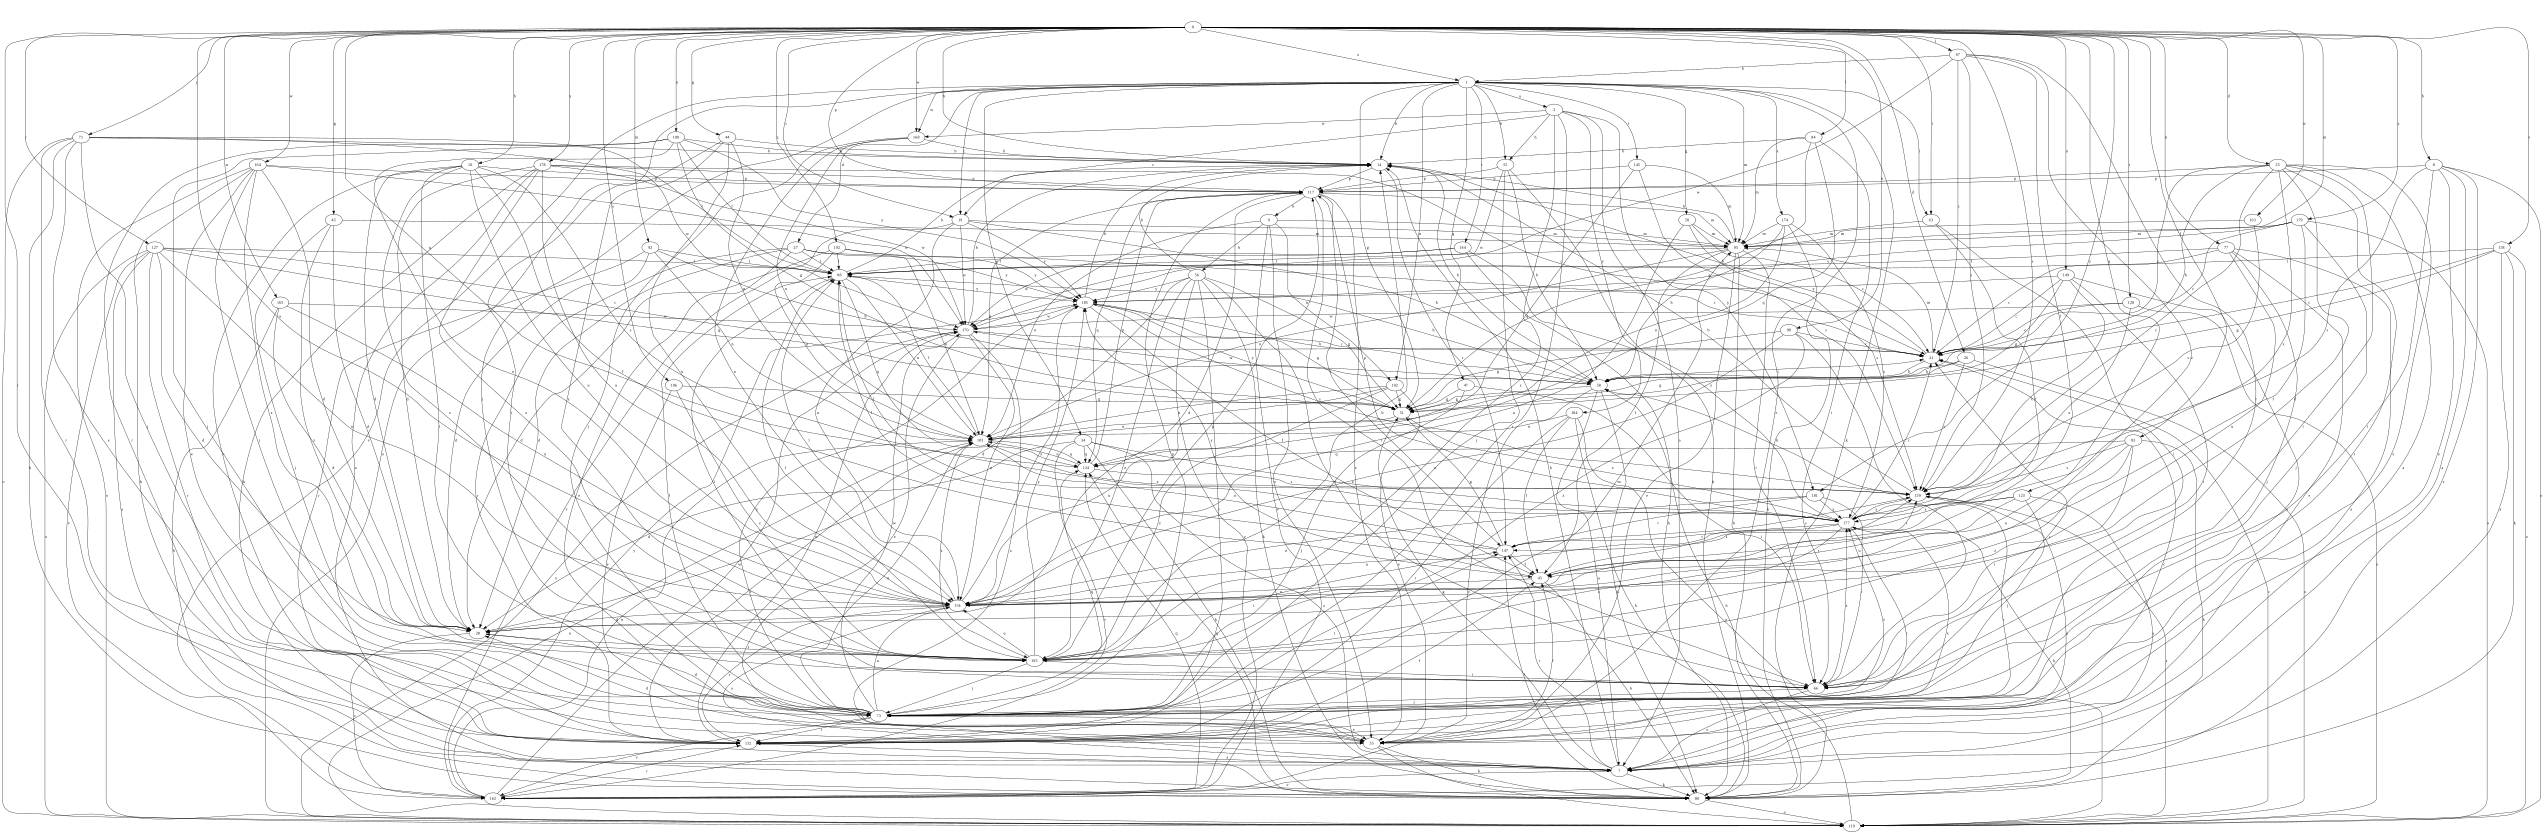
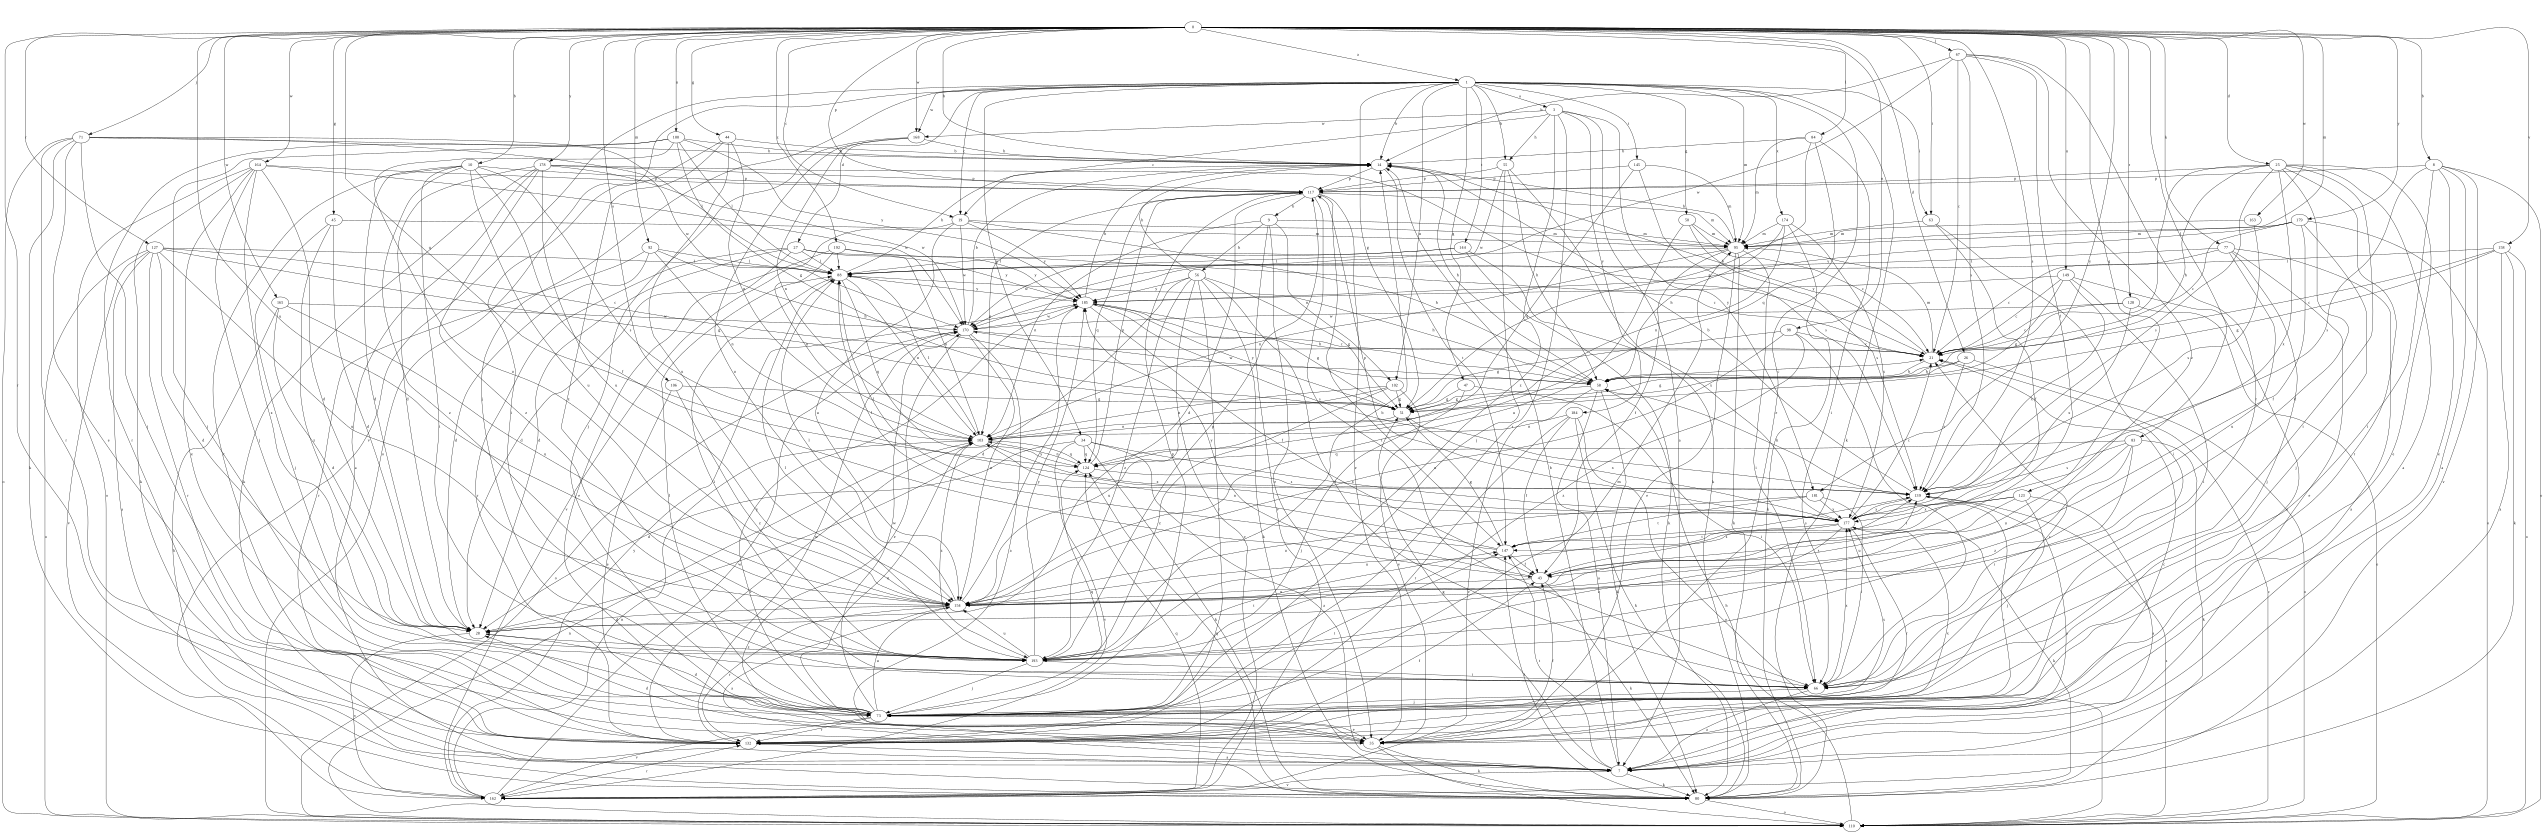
  strict digraph {
    fontname="Liberation Serif"
    node [fontname="Liberation Serif"]
    edge [fontname="Liberation Serif"]
    0
    1
    8
    10
    14
    19
    25
    26
    44
    45
    63
    67
    71
    77
    83
    84
    92
    95
    98
    100
    106
    117
    123
    124
    127
    128
    132
    139
    149
    154
    158
    163
    164
    165
    168
    178
    179
    181
    192
    3
    27
    34
    35
    47
    50
    51
    55
    73
    80
    102
    110
    144
    145
    162
    174
    7
    66
    9
    56
    103
    193
    28
    43
    147
    58
    170
    185
    21
    177
    88
    184
    0 -> 1 [label=a]
    0 -> 8 [label=b]
    0 -> 10 [label=b]
    0 -> 14 [label=b]
    0 -> 19 [label=c]
    0 -> 25 [label=d]
    0 -> 26 [label=d]
    0 -> 44 [label=g]
    0 -> 45 [label=g]
    0 -> 63 [label=i]
    0 -> 67 [label=j]
    0 -> 71 [label=j]
    0 -> 77 [label=k]
    0 -> 83 [label=l]
    0 -> 84 [label=l]
    0 -> 92 [label=m]
    0 -> 95 [label=m]
    0 -> 98 [label=n]
    0 -> 100 [label=n]
    0 -> 106 [label=o]
    0 -> 117 [label=p]
    0 -> 123 [label=q]
    0 -> 124 [label=q]
    0 -> 127 [label=r]
    0 -> 128 [label=r]
    0 -> 132 [label=r]
    0 -> 139 [label=s]
    0 -> 149 [label=u]
    0 -> 154 [label=u]
    0 -> 158 [label=v]
    0 -> 163 [label=w]
    0 -> 164 [label=w]
    0 -> 165 [label=w]
    0 -> 168 [label=w]
    0 -> 178 [label=y]
    0 -> 179 [label=y]
    0 -> 181 [label=y]
    0 -> 192 [label=z]
    1 -> 14 [label=b]
    1 -> 19 [label=c]
    1 -> 63 [label=i]
    1 -> 95 [label=m]
    1 -> 168 [label=w]
    1 -> 3 [label=a]
    1 -> 27 [label=d]
    1 -> 34 [label=e]
    1 -> 35 [label=e]
    1 -> 47 [label=g]
    1 -> 50 [label=g]
    1 -> 51 [label=g]
    1 -> 55 [label=h]
    1 -> 73 [label=j]
    1 -> 80 [label=k]
    1 -> 102 [label=n]
    1 -> 110 [label=o]
    1 -> 144 [label=t]
    1 -> 145 [label=t]
    1 -> 162 [label=v]
    1 -> 174 [label=x]
    8 -> 117 [label=p]
    8 -> 139 [label=s]
    8 -> 35 [label=e]
    8 -> 110 [label=o]
    8 -> 162 [label=v]
    8 -> 7 [label=a]
    8 -> 66 [label=i]
    10 -> 117 [label=p]
    10 -> 132 [label=r]
    10 -> 139 [label=s]
    10 -> 154 [label=u]
    10 -> 66 [label=i]
    10 -> 193 [label=z]
    10 -> 28 [label=d]
    10 -> 43 [label=f]
    14 -> 117 [label=p]
    14 -> 147 [label=t]
    14 -> 58 [label=h]
    19 -> 95 [label=m]
    19 -> 154 [label=u]
    19 -> 162 [label=v]
    19 -> 58 [label=h]
    19 -> 170 [label=w]
    19 -> 185 [label=y]
    25 -> 117 [label=p]
    25 -> 132 [label=r]
    25 -> 139 [label=s]
    25 -> 35 [label=e]
    25 -> 7 [label=a]
    25 -> 66 [label=i]
    25 -> 28 [label=d]
    25 -> 58 [label=h]
    25 -> 21 [label=c]
    25 -> 177 [label=x]
    26 -> 139 [label=s]
    26 -> 51 [label=g]
    26 -> 110 [label=o]
    26 -> 58 [label=h]
    44 -> 14 [label=b]
    44 -> 154 [label=u]
    44 -> 66 [label=i]
    44 -> 103 [label=n]
    44 -> 193 [label=z]
    45 -> 95 [label=m]
    45 -> 73 [label=j]
    45 -> 193 [label=z]
    45 -> 28 [label=d]
    63 -> 95 [label=m]
    63 -> 66 [label=i]
    63 -> 43 [label=f]
-   67 -> 1 [label=b]
+   67 -> 14 [label=b]
    67 -> 132 [label=r]
    67 -> 139 [label=s]
    67 -> 193 [label=z]
    67 -> 43 [label=f]
    67 -> 170 [label=w]
    67 -> 21 [label=c]
    71 -> 14 [label=b]
    71 -> 132 [label=r]
    71 -> 35 [label=e]
    71 -> 73 [label=j]
    71 -> 80 [label=k]
    71 -> 110 [label=o]
    71 -> 170 [label=w]
    71 -> 88 [label=l]
    77 -> 154 [label=u]
    77 -> 35 [label=e]
    77 -> 73 [label=j]
    77 -> 7 [label=a]
    77 -> 21 [label=c]
    77 -> 88 [label=l]
    83 -> 124 [label=q]
    83 -> 139 [label=s]
    83 -> 154 [label=u]
    83 -> 80 [label=k]
    83 -> 66 [label=i]
    83 -> 193 [label=z]
    84 -> 14 [label=b]
    84 -> 95 [label=m]
    84 -> 124 [label=q]
    84 -> 51 [label=g]
    84 -> 66 [label=i]
    92 -> 132 [label=r]
    92 -> 103 [label=n]
    92 -> 28 [label=d]
    92 -> 58 [label=h]
    92 -> 88 [label=l]
    95 -> 14 [label=b]
    95 -> 35 [label=e]
    95 -> 80 [label=k]
    95 -> 66 [label=i]
    95 -> 103 [label=n]
    95 -> 43 [label=f]
    95 -> 88 [label=l]
    98 -> 154 [label=u]
    98 -> 51 [label=g]
    98 -> 66 [label=i]
    98 -> 193 [label=z]
    98 -> 21 [label=c]
    100 -> 14 [label=b]
    100 -> 132 [label=r]
    100 -> 154 [label=u]
    100 -> 51 [label=g]
    100 -> 73 [label=j]
    100 -> 185 [label=y]
    100 -> 88 [label=l]
    106 -> 35 [label=e]
    106 -> 51 [label=g]
    106 -> 193 [label=z]
    117 -> 95 [label=m]
    117 -> 124 [label=q]
    117 -> 35 [label=e]
    117 -> 66 [label=i]
    117 -> 9 [label=b]
    117 -> 103 [label=n]
    117 -> 28 [label=d]
    117 -> 147 [label=t]
    123 -> 154 [label=u]
    123 -> 73 [label=j]
    123 -> 7 [label=a]
    123 -> 147 [label=t]
    123 -> 177 [label=x]
    124 -> 117 [label=p]
    124 -> 139 [label=s]
    124 -> 103 [label=n]
    127 -> 132 [label=r]
    127 -> 154 [label=u]
    127 -> 51 [label=g]
    127 -> 110 [label=o]
    127 -> 162 [label=v]
    127 -> 7 [label=a]
    127 -> 28 [label=d]
    127 -> 21 [label=c]
    127 -> 88 [label=l]
    128 -> 110 [label=o]
    128 -> 170 [label=w]
    128 -> 21 [label=c]
    128 -> 177 [label=x]
    132 -> 7 [label=a]
    132 -> 43 [label=f]
    132 -> 170 [label=w]
    132 -> 177 [label=x]
    139 -> 14 [label=b]
    139 -> 132 [label=r]
    139 -> 7 [label=a]
    139 -> 58 [label=h]
    139 -> 177 [label=x]
    149 -> 35 [label=e]
    149 -> 51 [label=g]
    149 -> 66 [label=i]
    149 -> 185 [label=y]
    149 -> 21 [label=c]
    149 -> 177 [label=x]
    154 -> 132 [label=r]
    154 -> 139 [label=s]
    154 -> 7 [label=a]
    154 -> 28 [label=d]
    154 -> 185 [label=y]
    154 -> 88 [label=l]
    158 -> 51 [label=g]
    158 -> 80 [label=k]
    158 -> 110 [label=o]
    158 -> 7 [label=a]
    158 -> 21 [label=c]
    158 -> 88 [label=l]
    163 -> 95 [label=m]
    163 -> 139 [label=s]
    164 -> 117 [label=p]
    164 -> 35 [label=e]
    164 -> 73 [label=j]
    164 -> 80 [label=k]
    164 -> 110 [label=o]
    164 -> 193 [label=z]
    164 -> 28 [label=d]
    164 -> 170 [label=w]
    165 -> 154 [label=u]
    165 -> 80 [label=k]
    165 -> 28 [label=d]
    165 -> 170 [label=w]
    168 -> 14 [label=b]
    168 -> 154 [label=u]
    168 -> 73 [label=j]
    168 -> 103 [label=n]
    178 -> 117 [label=p]
    178 -> 154 [label=u]
    178 -> 80 [label=k]
    178 -> 7 [label=a]
    178 -> 193 [label=z]
    178 -> 28 [label=d]
    178 -> 170 [label=w]
    178 -> 21 [label=c]
    179 -> 95 [label=m]
    179 -> 73 [label=j]
    179 -> 110 [label=o]
    179 -> 43 [label=f]
    179 -> 185 [label=y]
    179 -> 21 [label=c]
    181 -> 154 [label=u]
    181 -> 66 [label=i]
    181 -> 147 [label=t]
    181 -> 177 [label=x]
    192 -> 103 [label=n]
    192 -> 28 [label=d]
    192 -> 185 [label=y]
    192 -> 21 [label=c]
    192 -> 88 [label=l]
    3 -> 19 [label=c]
    3 -> 132 [label=r]
    3 -> 168 [label=w]
    3 -> 181 [label=y]
    3 -> 55 [label=h]
    3 -> 7 [label=a]
    3 -> 193 [label=z]
    3 -> 184 [label=y]
    27 -> 132 [label=r]
    27 -> 35 [label=e]
    27 -> 103 [label=n]
    27 -> 28 [label=d]
    27 -> 185 [label=y]
    27 -> 88 [label=l]
    34 -> 124 [label=q]
    34 -> 80 [label=k]
    34 -> 162 [label=v]
    34 -> 7 [label=a]
    34 -> 28 [label=d]
    34 -> 177 [label=x]
    35 -> 80 [label=k]
    35 -> 110 [label=o]
    35 -> 28 [label=d]
    35 -> 43 [label=f]
    47 -> 51 [label=g]
    47 -> 73 [label=j]
    47 -> 66 [label=i]
    50 -> 95 [label=m]
    50 -> 139 [label=s]
    50 -> 154 [label=u]
    50 -> 21 [label=c]
    51 -> 103 [label=n]
    51 -> 185 [label=y]
    51 -> 177 [label=x]
    55 -> 117 [label=p]
    55 -> 73 [label=j]
    55 -> 80 [label=k]
    55 -> 58 [label=h]
    55 -> 170 [label=w]
    73 -> 95 [label=m]
    73 -> 117 [label=p]
    73 -> 124 [label=q]
    73 -> 132 [label=r]
    73 -> 154 [label=u]
    73 -> 35 [label=e]
    73 -> 162 [label=v]
    73 -> 103 [label=n]
    73 -> 28 [label=d]
    73 -> 147 [label=t]
    73 -> 170 [label=w]
    73 -> 185 [label=y]
    73 -> 21 [label=c]
    73 -> 177 [label=x]
    73 -> 88 [label=l]
    80 -> 124 [label=q]
    80 -> 110 [label=o]
    80 -> 147 [label=t]
    102 -> 154 [label=u]
    102 -> 35 [label=e]
    102 -> 51 [label=g]
    102 -> 103 [label=n]
    102 -> 193 [label=z]
    110 -> 139 [label=s]
    110 -> 103 [label=n]
    110 -> 58 [label=h]
    110 -> 21 [label=c]
    144 -> 80 [label=k]
    144 -> 170 [label=w]
    144 -> 177 [label=x]
    144 -> 88 [label=l]
    145 -> 95 [label=m]
    145 -> 117 [label=p]
    145 -> 124 [label=q]
    145 -> 139 [label=s]
    162 -> 124 [label=q]
    162 -> 132 [label=r]
    162 -> 103 [label=n]
    162 -> 170 [label=w]
    162 -> 185 [label=y]
    174 -> 95 [label=m]
    174 -> 80 [label=k]
    174 -> 103 [label=n]
    174 -> 58 [label=h]
    174 -> 177 [label=x]
    7 -> 14 [label=b]
    7 -> 51 [label=g]
    7 -> 80 [label=k]
    7 -> 162 [label=v]
    7 -> 147 [label=t]
    7 -> 21 [label=c]
    66 -> 73 [label=j]
    66 -> 7 [label=a]
    66 -> 177 [label=x]
    9 -> 95 [label=m]
    9 -> 35 [label=e]
    9 -> 102 [label=n]
    9 -> 162 [label=v]
    9 -> 56 [label=h]
    9 -> 103 [label=n]
    56 -> 14 [label=b]
    56 -> 132 [label=r]
    56 -> 51 [label=g]
    56 -> 80 [label=k]
    56 -> 162 [label=v]
    56 -> 66 [label=i]
    56 -> 193 [label=z]
    56 -> 28 [label=d]
    56 -> 185 [label=y]
    103 -> 124 [label=q]
    103 -> 132 [label=r]
    103 -> 193 [label=z]
    103 -> 177 [label=x]
    103 -> 88 [label=l]
    193 -> 14 [label=b]
    193 -> 117 [label=p]
    193 -> 154 [label=u]
    193 -> 73 [label=j]
    193 -> 66 [label=i]
    193 -> 147 [label=t]
    193 -> 185 [label=y]
    193 -> 88 [label=l]
    28 -> 162 [label=v]
    28 -> 193 [label=z]
    43 -> 139 [label=s]
    43 -> 154 [label=u]
    43 -> 80 [label=k]
    43 -> 185 [label=y]
    147 -> 139 [label=s]
    147 -> 51 [label=g]
    147 -> 103 [label=n]
    147 -> 43 [label=f]
    147 -> 88 [label=l]
    58 -> 51 [label=g]
    58 -> 80 [label=k]
    58 -> 162 [label=v]
    58 -> 7 [label=a]
    58 -> 170 [label=w]
    58 -> 21 [label=c]
    170 -> 14 [label=b]
    170 -> 154 [label=u]
    170 -> 35 [label=e]
    170 -> 110 [label=o]
    170 -> 7 [label=a]
    170 -> 21 [label=c]
    185 -> 14 [label=b]
    185 -> 139 [label=s]
    185 -> 51 [label=g]
    185 -> 43 [label=f]
    185 -> 58 [label=h]
    185 -> 170 [label=w]
    21 -> 14 [label=b]
    21 -> 95 [label=m]
    21 -> 58 [label=h]
    177 -> 117 [label=p]
    177 -> 132 [label=r]
    177 -> 154 [label=u]
    177 -> 80 [label=k]
    177 -> 193 [label=z]
    177 -> 147 [label=t]
    177 -> 21 [label=c]
    177 -> 88 [label=l]
    88 -> 14 [label=b]
    88 -> 124 [label=q]
    88 -> 66 [label=i]
    88 -> 103 [label=n]
    88 -> 58 [label=h]
    88 -> 185 [label=y]
    184 -> 132 [label=r]
    184 -> 80 [label=k]
    184 -> 110 [label=o]
    184 -> 103 [label=n]
    184 -> 43 [label=f]
  }
